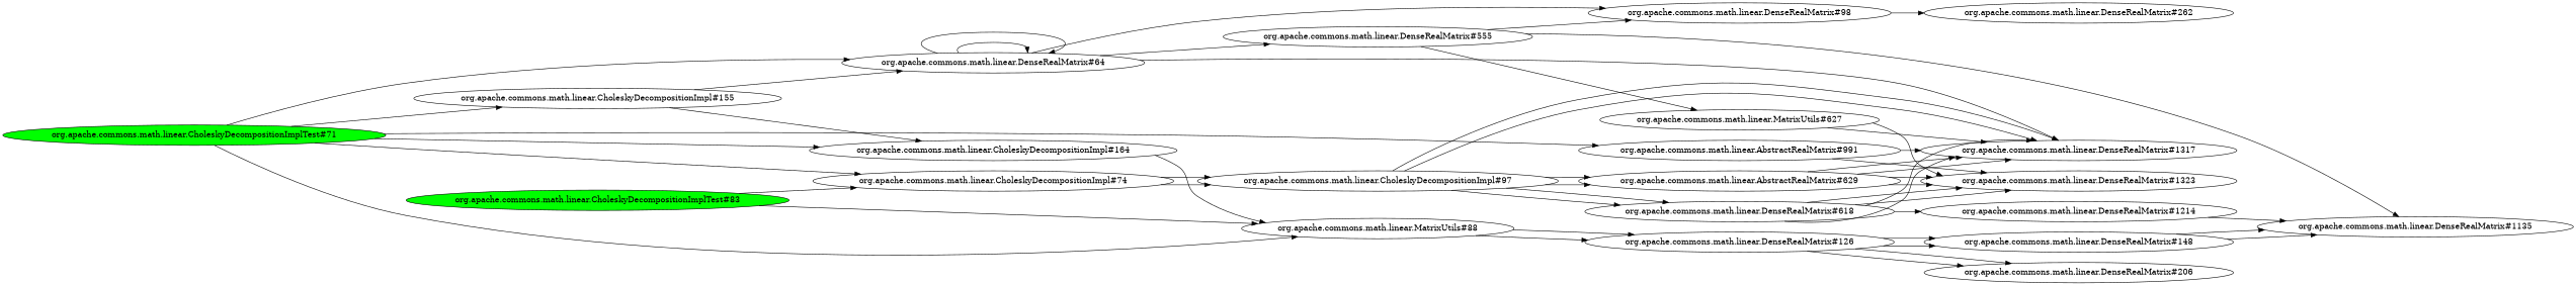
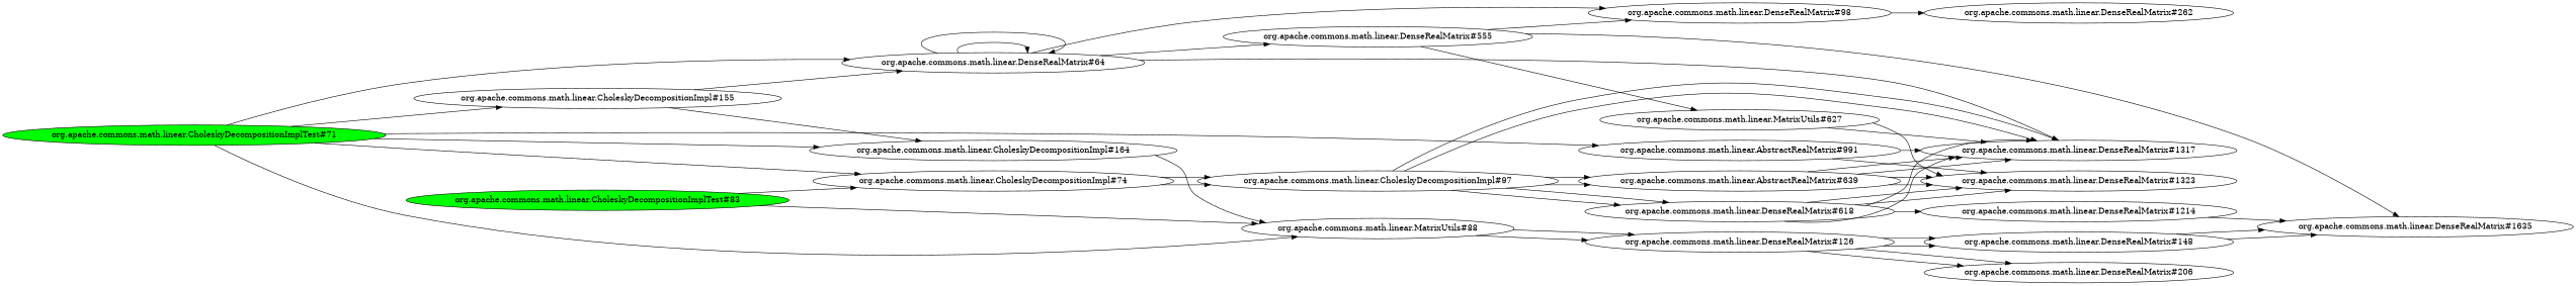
  digraph {
    rankdir=LR
    "org.apache.commons.math.linear.CholeskyDecompositionImplTest#83" [fillcolor=green style=filled]
    "org.apache.commons.math.linear.MatrixUtils#88"
    "org.apache.commons.math.linear.CholeskyDecompositionImpl#74"
    "org.apache.commons.math.linear.DenseRealMatrix#126"
    "org.apache.commons.math.linear.CholeskyDecompositionImpl#97"
    "org.apache.commons.math.linear.DenseRealMatrix#206"
    "org.apache.commons.math.linear.DenseRealMatrix#148"
-   "org.apache.commons.math.linear.DenseRealMatrix#1635" [label="org.apache.commons.math.linear.DenseRealMatrix#1135"]
-   "org.apache.commons.math.linear.AbstractRealMatrix#639" [label="org.apache.commons.math.linear.AbstractRealMatrix#629"]
+   "org.apache.commons.math.linear.DenseRealMatrix#1635"
+   "org.apache.commons.math.linear.AbstractRealMatrix#639"
    "org.apache.commons.math.linear.DenseRealMatrix#1317"
    "org.apache.commons.math.linear.DenseRealMatrix#618"
    "org.apache.commons.math.linear.DenseRealMatrix#1323"
    "org.apache.commons.math.linear.DenseRealMatrix#1214"
    "org.apache.commons.math.linear.CholeskyDecompositionImplTest#71" [fillcolor=green style=filled]
    "org.apache.commons.math.linear.CholeskyDecompositionImpl#155"
    "org.apache.commons.math.linear.CholeskyDecompositionImpl#164"
    "org.apache.commons.math.linear.DenseRealMatrix#64"
    "org.apache.commons.math.linear.AbstractRealMatrix#991"
    "org.apache.commons.math.linear.DenseRealMatrix#98"
    "org.apache.commons.math.linear.DenseRealMatrix#555"
    "org.apache.commons.math.linear.DenseRealMatrix#262"
    "org.apache.commons.math.linear.MatrixUtils#627"
    "org.apache.commons.math.linear.CholeskyDecompositionImplTest#83" -> "org.apache.commons.math.linear.MatrixUtils#88"
    "org.apache.commons.math.linear.CholeskyDecompositionImplTest#83" -> "org.apache.commons.math.linear.CholeskyDecompositionImpl#74"
    "org.apache.commons.math.linear.MatrixUtils#88" -> "org.apache.commons.math.linear.DenseRealMatrix#126"
    "org.apache.commons.math.linear.MatrixUtils#88" -> "org.apache.commons.math.linear.DenseRealMatrix#126"
    "org.apache.commons.math.linear.CholeskyDecompositionImpl#74" -> "org.apache.commons.math.linear.CholeskyDecompositionImpl#97"
    "org.apache.commons.math.linear.CholeskyDecompositionImpl#74" -> "org.apache.commons.math.linear.CholeskyDecompositionImpl#97"
    "org.apache.commons.math.linear.DenseRealMatrix#126" -> "org.apache.commons.math.linear.DenseRealMatrix#206"
    "org.apache.commons.math.linear.DenseRealMatrix#126" -> "org.apache.commons.math.linear.DenseRealMatrix#206"
    "org.apache.commons.math.linear.DenseRealMatrix#126" -> "org.apache.commons.math.linear.DenseRealMatrix#148"
    "org.apache.commons.math.linear.DenseRealMatrix#126" -> "org.apache.commons.math.linear.DenseRealMatrix#148"
    "org.apache.commons.math.linear.CholeskyDecompositionImpl#97" -> "org.apache.commons.math.linear.AbstractRealMatrix#639"
    "org.apache.commons.math.linear.CholeskyDecompositionImpl#97" -> "org.apache.commons.math.linear.AbstractRealMatrix#639"
    "org.apache.commons.math.linear.CholeskyDecompositionImpl#97" -> "org.apache.commons.math.linear.DenseRealMatrix#1317"
    "org.apache.commons.math.linear.CholeskyDecompositionImpl#97" -> "org.apache.commons.math.linear.DenseRealMatrix#1317"
    "org.apache.commons.math.linear.CholeskyDecompositionImpl#97" -> "org.apache.commons.math.linear.DenseRealMatrix#618"
    "org.apache.commons.math.linear.CholeskyDecompositionImpl#97" -> "org.apache.commons.math.linear.DenseRealMatrix#618"
    "org.apache.commons.math.linear.DenseRealMatrix#148" -> "org.apache.commons.math.linear.DenseRealMatrix#1635"
    "org.apache.commons.math.linear.DenseRealMatrix#148" -> "org.apache.commons.math.linear.DenseRealMatrix#1635"
    "org.apache.commons.math.linear.AbstractRealMatrix#639" -> "org.apache.commons.math.linear.DenseRealMatrix#1317"
    "org.apache.commons.math.linear.AbstractRealMatrix#639" -> "org.apache.commons.math.linear.DenseRealMatrix#1317"
    "org.apache.commons.math.linear.AbstractRealMatrix#639" -> "org.apache.commons.math.linear.DenseRealMatrix#1323"
    "org.apache.commons.math.linear.AbstractRealMatrix#639" -> "org.apache.commons.math.linear.DenseRealMatrix#1323"
    "org.apache.commons.math.linear.DenseRealMatrix#618" -> "org.apache.commons.math.linear.DenseRealMatrix#1317"
    "org.apache.commons.math.linear.DenseRealMatrix#618" -> "org.apache.commons.math.linear.DenseRealMatrix#1317"
    "org.apache.commons.math.linear.DenseRealMatrix#618" -> "org.apache.commons.math.linear.DenseRealMatrix#1323"
    "org.apache.commons.math.linear.DenseRealMatrix#618" -> "org.apache.commons.math.linear.DenseRealMatrix#1323"
    "org.apache.commons.math.linear.DenseRealMatrix#618" -> "org.apache.commons.math.linear.DenseRealMatrix#1214"
    "org.apache.commons.math.linear.DenseRealMatrix#1214" -> "org.apache.commons.math.linear.DenseRealMatrix#1635"
    "org.apache.commons.math.linear.CholeskyDecompositionImplTest#71" -> "org.apache.commons.math.linear.MatrixUtils#88"
    "org.apache.commons.math.linear.CholeskyDecompositionImplTest#71" -> "org.apache.commons.math.linear.CholeskyDecompositionImpl#74"
    "org.apache.commons.math.linear.CholeskyDecompositionImplTest#71" -> "org.apache.commons.math.linear.CholeskyDecompositionImpl#155"
    "org.apache.commons.math.linear.CholeskyDecompositionImplTest#71" -> "org.apache.commons.math.linear.CholeskyDecompositionImpl#164"
    "org.apache.commons.math.linear.CholeskyDecompositionImplTest#71" -> "org.apache.commons.math.linear.DenseRealMatrix#64"
    "org.apache.commons.math.linear.CholeskyDecompositionImplTest#71" -> "org.apache.commons.math.linear.AbstractRealMatrix#991"
    "org.apache.commons.math.linear.CholeskyDecompositionImpl#155" -> "org.apache.commons.math.linear.CholeskyDecompositionImpl#164"
    "org.apache.commons.math.linear.CholeskyDecompositionImpl#155" -> "org.apache.commons.math.linear.DenseRealMatrix#64"
    "org.apache.commons.math.linear.CholeskyDecompositionImpl#164" -> "org.apache.commons.math.linear.MatrixUtils#88"
    "org.apache.commons.math.linear.DenseRealMatrix#64" -> "org.apache.commons.math.linear.DenseRealMatrix#1317"
    "org.apache.commons.math.linear.DenseRealMatrix#64" -> "org.apache.commons.math.linear.DenseRealMatrix#64"
    "org.apache.commons.math.linear.DenseRealMatrix#64" -> "org.apache.commons.math.linear.DenseRealMatrix#64"
    "org.apache.commons.math.linear.DenseRealMatrix#64" -> "org.apache.commons.math.linear.DenseRealMatrix#98"
    "org.apache.commons.math.linear.DenseRealMatrix#64" -> "org.apache.commons.math.linear.DenseRealMatrix#555"
    "org.apache.commons.math.linear.AbstractRealMatrix#991" -> "org.apache.commons.math.linear.DenseRealMatrix#1317"
    "org.apache.commons.math.linear.AbstractRealMatrix#991" -> "org.apache.commons.math.linear.DenseRealMatrix#1323"
    "org.apache.commons.math.linear.DenseRealMatrix#98" -> "org.apache.commons.math.linear.DenseRealMatrix#262"
    "org.apache.commons.math.linear.DenseRealMatrix#555" -> "org.apache.commons.math.linear.DenseRealMatrix#1635"
    "org.apache.commons.math.linear.DenseRealMatrix#555" -> "org.apache.commons.math.linear.DenseRealMatrix#98"
    "org.apache.commons.math.linear.DenseRealMatrix#555" -> "org.apache.commons.math.linear.MatrixUtils#627"
    "org.apache.commons.math.linear.MatrixUtils#627" -> "org.apache.commons.math.linear.DenseRealMatrix#1317"
    "org.apache.commons.math.linear.MatrixUtils#627" -> "org.apache.commons.math.linear.DenseRealMatrix#1323"
  }
